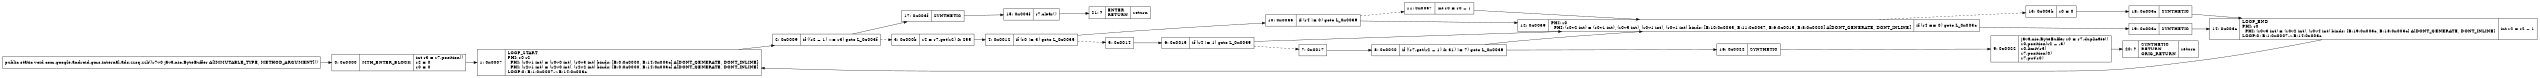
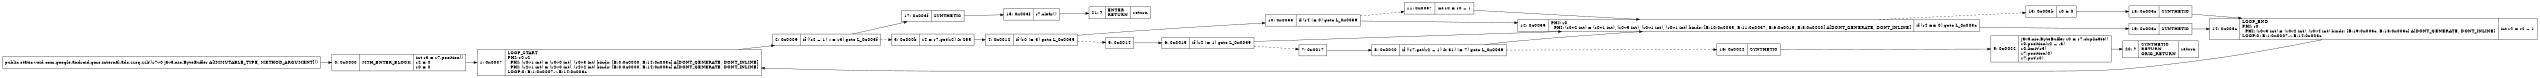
  digraph {
    rankdir=LR
    node [shape=record]
    n1 [label="{0\:\ 0x0000|MTH_ENTER_BLOCK\l|int r3 = r7.position()\lr2 = 0\lr0 = 0\l}"]
    n2 [label="{1\:\ 0x0007|LOOP_START\lPHI: r0 r2 \l  PHI: (r0v1 int) = (r0v0 int), (r0v3 int) binds: [B:0:0x0000, B:14:0x003c] A[DONT_GENERATE, DONT_INLINE]\l  PHI: (r2v1 int) = (r2v0 int), (r2v2 int) binds: [B:0:0x0000, B:14:0x003c] A[DONT_GENERATE, DONT_INLINE]\lLOOP:0: B:1:0x0007\-\>B:14:0x003c\l}"]
    n3 [label="{2\:\ 0x0009|if ((r2 + 1) \>= r3) goto L_0x003f\l}"]
    n4 [label="{3\:\ 0x000b|r4 = r7.get(r2) & 255\l}"]
    n5 [label="{17\:\ 0x003f|SYNTHETIC\l}"]
    n6 [label="{4\:\ 0x0012|if (r0 != 3) goto L_0x0035\l}"]
    n7 [label="{15\:\ 0x003f|r7.clear()\l}"]
    n8 [label="{5\:\ 0x0014}"]
    n9 [label="{10\:\ 0x0035|if (r4 != 0) goto L_0x0039\l}"]
    n10 [label="{6\:\ 0x0015|if (r4 != 1) goto L_0x0039\l}"]
    n11 [label="{12\:\ 0x0039|PHI: r0 \l  PHI: (r0v2 int) = (r0v1 int), (r0v5 int), (r0v1 int), (r0v1 int) binds: [B:10:0x0035, B:11:0x0037, B:6:0x0015, B:8:0x0020] A[DONT_GENERATE, DONT_INLINE]\l|if (r4 == 0) goto L_0x003c\l}"]
    n12 [label="{11\:\ 0x0037|int r0 = r0 + 1\l}"]
    n13 [label="{7\:\ 0x0017}"]
    n14 [label="{8\:\ 0x0020|if ((r7.get(r2 + 1) & 31) != 7) goto L_0x0039\l}"]
    n15 [label="{13\:\ 0x003b|r0 = 0\l}"]
    n16 [label="{19\:\ 0x003c|SYNTHETIC\l}"]
    n17 [label="{16\:\ 0x0022|SYNTHETIC\l}"]
    n18 [label="{9\:\ 0x0022|java.nio.ByteBuffer r0 = r7.duplicate()\lr0.position(r2 + \-3)\lr0.limit(r3)\lr7.position(0)\lr7.put(r0)\l}"]
    n19 [label="{20\:\ ?|SYNTHETIC\lRETURN\lORIG_RETURN\l|return\l}"]
    n20 [label="{18\:\ 0x003c|SYNTHETIC\l}"]
    n21 [label="{14\:\ 0x003c|LOOP_END\lPHI: r0 \l  PHI: (r0v3 int) = (r0v2 int), (r0v4 int) binds: [B:19:0x003c, B:18:0x003c] A[DONT_GENERATE, DONT_INLINE]\lLOOP:0: B:1:0x0007\-\>B:14:0x003c\l|int r2 = r2 + 1\l}"]
    n22 [label="{21\:\ ?|ENTER\lRETURN\l|return\l}"]
    n23 [label="{public static void com.google.android.gms.internal.ads.zzsq.zzk((r7v0 java.nio.ByteBuffer A[IMMUTABLE_TYPE, METHOD_ARGUMENT])) }"]
    n1 -> n2
    n2 -> n3
    n3 -> n4 [style=dashed]
    n3 -> n5
    n4 -> n6
    n5 -> n7
    n6 -> n8 [style=dashed]
    n6 -> n9
    n7 -> n22
    n8 -> n10
    n9 -> n11
    n9 -> n12 [style=dashed]
    n10 -> n11
    n10 -> n13 [style=dashed]
    n11 -> n15 [style=dashed]
    n11 -> n16
    n12 -> n11
    n13 -> n14
    n14 -> n11
-   n14 -> n17 [style=solid]
+   n14 -> n17 [style=dashed]
    n15 -> n20
    n16 -> n21
    n17 -> n18
    n18 -> n19
    n20 -> n21
    n21 -> n2
    n23 -> n1
  }
